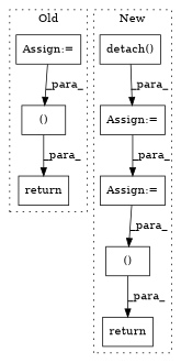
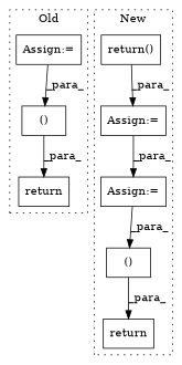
  digraph {
    node [a=68 l=3 shape=box]
    n1 [a=54 label="()" s=4816]
    n2 [a=93 l=7 label=return s=4808]
    n3 [label="Assign:=" s=4779]
-   n4 [a=75 l=23 label="detach()" s=3954]
+   n4 [a=75 l=23 label="return()" s=3954]
    n5 [label="Assign:=" s=4056]
    n6 [a=93 l=7 label=return s=4072]
    n7 [a=54 label="()" s=4085]
    n8 [label="Assign:=" s=3951]
    subgraph cluster_1 {
      label=Old
      style=dotted
      n1
      n2
      n3
    }
    subgraph cluster_2 {
      label=New
      style=dotted
      n4
      n5
      n6
      n7
      n8
    }
    n1 -> n2 [label=_para_]
    n3 -> n1 [label=_para_]
    n4 -> n8 [label=_para_]
    n5 -> n7 [label=_para_]
    n7 -> n6 [label=_para_]
    n8 -> n5 [label=_para_]
  }
